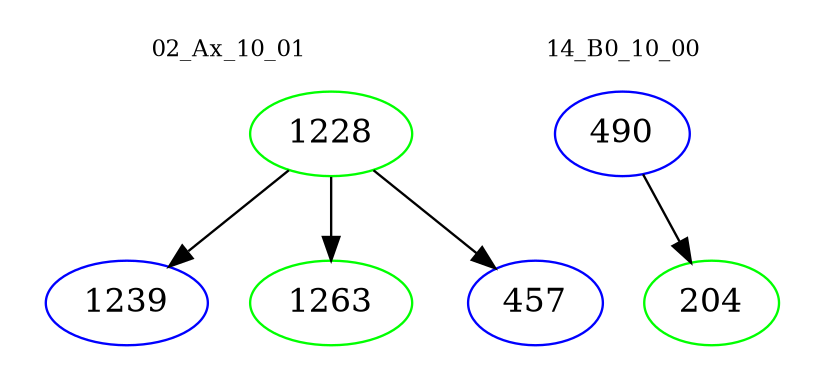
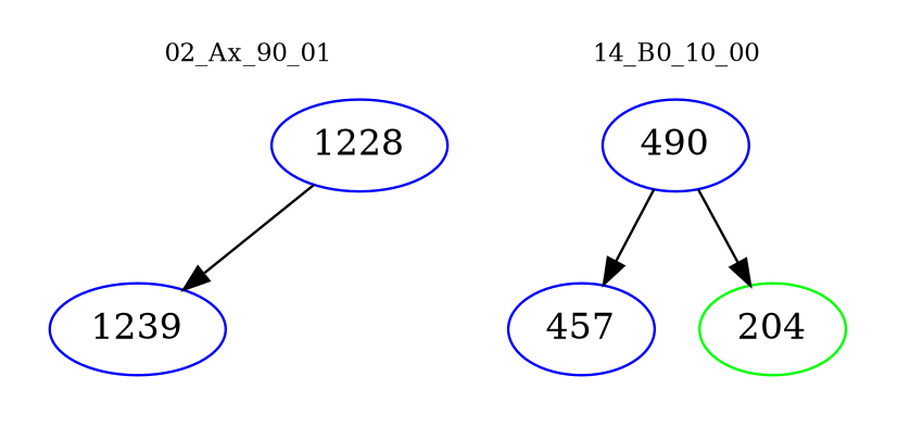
  digraph {
    node [color=blue]
    edge [color=black]
-   n1 [color=green label=1228]
+   n1 [label=1228]
    n2 [label=1239]
-   n3 [color=green label=1263]
    n4 [label=490]
    n5 [label=457]
    n6 [color=green label=204]
    subgraph cluster_1 {
      color=white
      fontsize=10
-     label="02_Ax_10_01"
+     label="02_Ax_90_01"
      n1
      n2
-     n3
    }
    subgraph cluster_2 {
      color=white
      fontsize=10
      label="14_B0_10_00"
      n4
      n5
      n6
    }
    n1 -> n2
-   n1 -> n3
-   n1 -> n5
+   n4 -> n5
    n4 -> n6
  }
